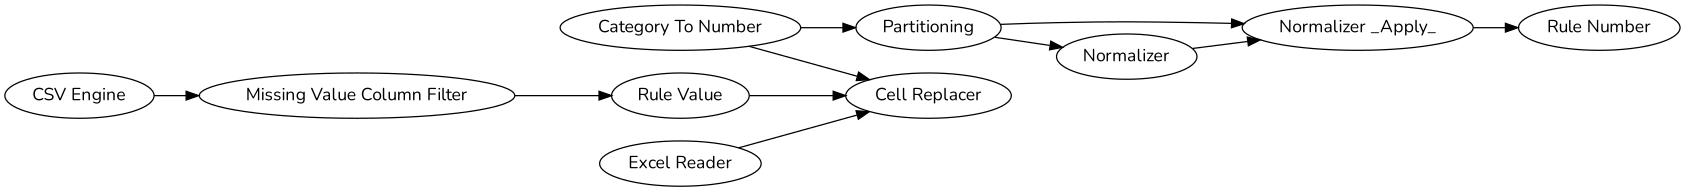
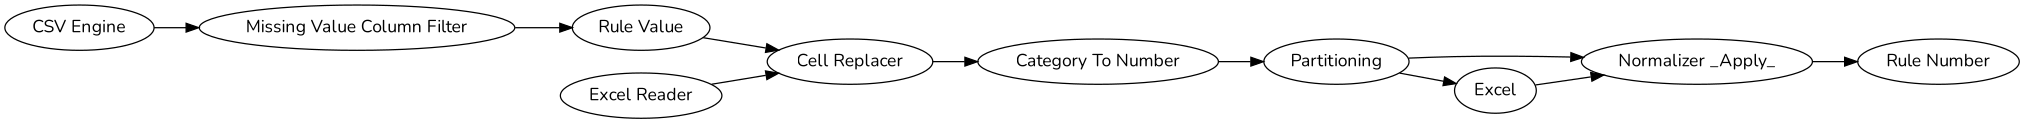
  digraph {
    fontname=Nunito
    rankdir=LR
    node [fontname=Nunito]
    edge [fontname=Nunito]
    n1 [label=Partitioning]
    n2 [label="Normalizer _Apply_"]
-   n3 [label=Normalizer]
+   n3 [label=Excel]
    n4 [label="Rule Number"]
    n5 [label="CSV Engine"]
    n6 [label="Missing Value Column Filter"]
    n7 [label="Rule Value"]
    n8 [label="Cell Replacer"]
    n9 [label="Category To Number"]
    n10 [label="Excel Reader"]
    n1 -> n2
    n1 -> n3
    n2 -> n4
    n3 -> n2
    n5 -> n6
    n6 -> n7
    n7 -> n8
-   n9 -> n8
+   n8 -> n9
    n9 -> n1
    n10 -> n8
  }
